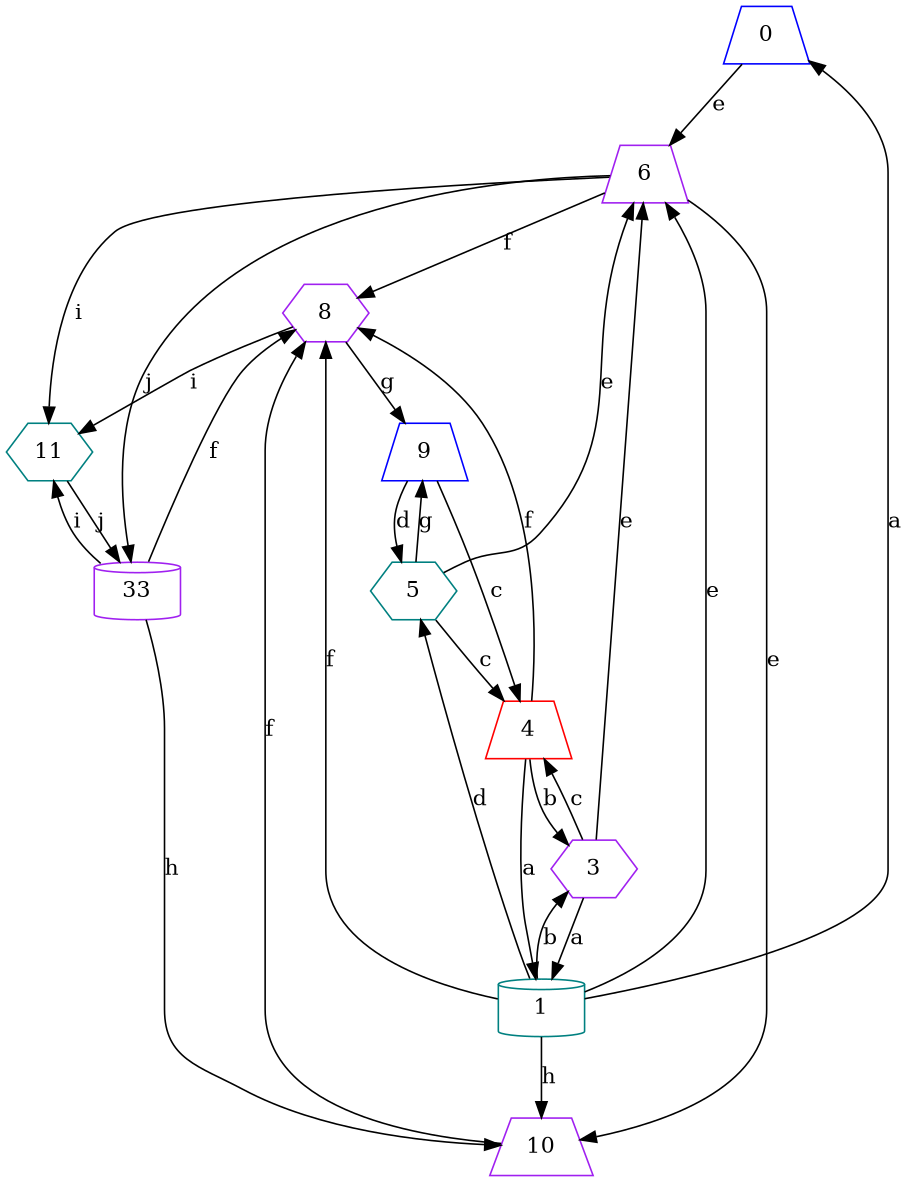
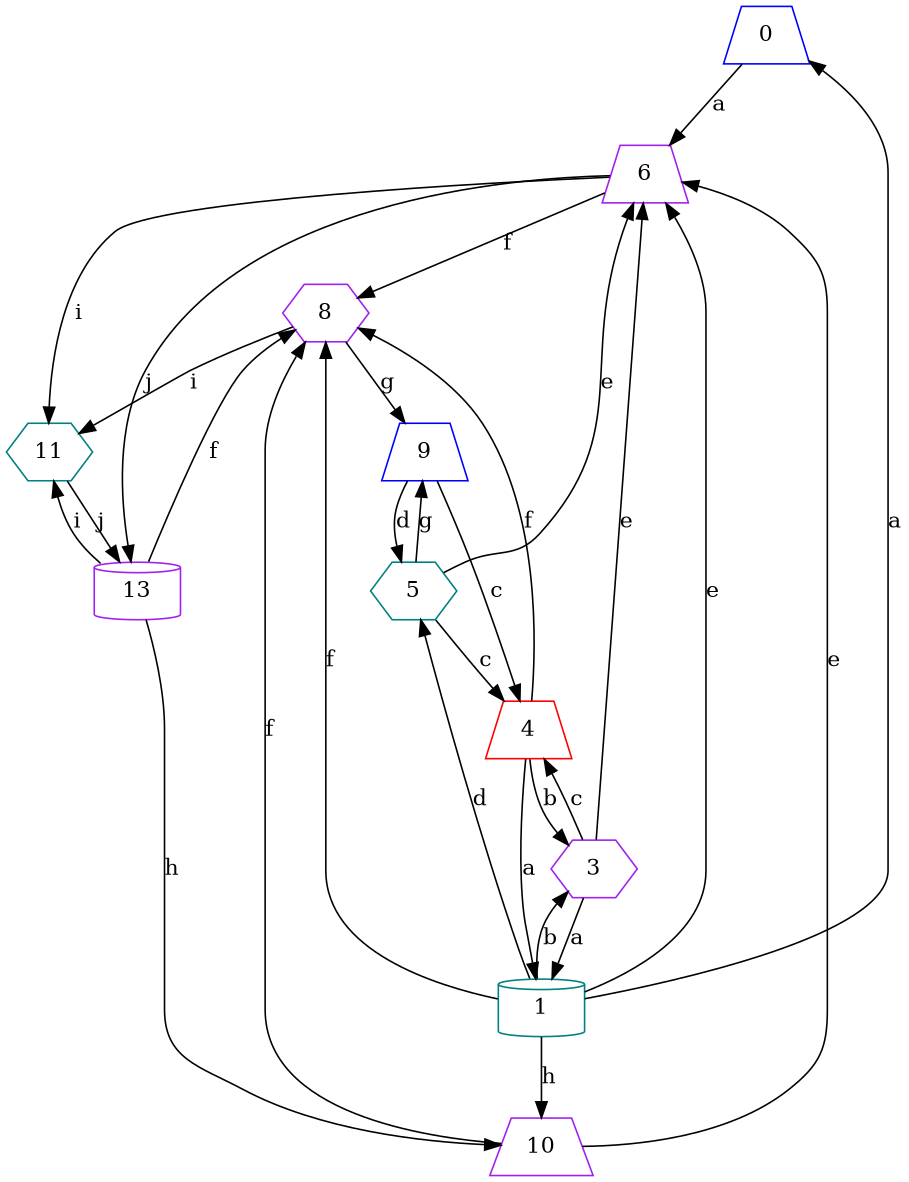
  strict digraph {
    fontname="DejaVu Serif"
    node [color=purple fontname="DejaVu Serif" shape=trapezium]
    edge [fontname="DejaVu Serif"]
    0 [color=blue]
    6
    8 [shape=hexagon]
    11 [color=teal shape=hexagon]
-   13 [shape=cylinder label=33]
+   13 [shape=cylinder]
    9 [color=blue]
    5 [color=teal shape=hexagon]
    4 [color=red]
    1 [color=teal shape=cylinder]
    3 [shape=hexagon]
    10
-   0 -> 6 [label=e]
+   0 -> 6 [label=a]
    6 -> 8 [label=f]
    6 -> 11 [label=i]
    6 -> 13 [label=j]
    8 -> 11 [label=i]
    8 -> 9 [label=g]
    11 -> 13 [label=j]
    13 -> 8 [label=f]
    13 -> 11 [label=i]
    13 -> 10 [label=h]
    9 -> 5 [label=d]
    9 -> 4 [label=c]
    5 -> 6 [label=e]
    5 -> 9 [label=g]
    5 -> 4 [label=c]
    4 -> 8 [label=f]
    4 -> 1 [label=a]
    4 -> 3 [label=b]
    1 -> 0 [label=a]
    1 -> 6 [label=e]
    1 -> 8 [label=f]
    1 -> 5 [label=d]
    1 -> 3 [label=b]
    1 -> 10 [label=h]
    3 -> 6 [label=e]
    3 -> 4 [label=c]
    3 -> 1 [label=a]
-   6 -> 10 [label=e]
+   10 -> 6 [label=e]
    10 -> 8 [label=f]
  }
